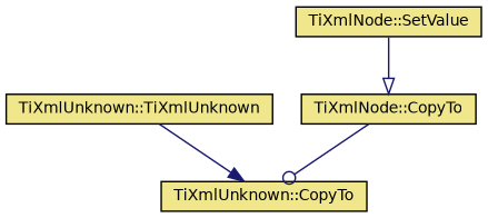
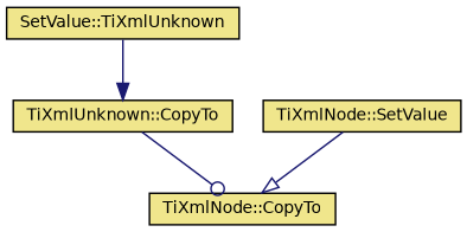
  digraph {
    rankdir=TB
    node [color=black fillcolor=khaki fontname=Helvetica fontsize=10 shape=record style=filled]
    edge [color=midnightblue fontname=Helvetica fontsize=10 labelfontname=Helvetica labelfontsize=10 style=solid]
-   n1 [fontcolor=black height=0.2 label="TiXmlUnknown::TiXmlUnknown" width=0.4]
+   n1 [fontcolor=black height=0.2 label="SetValue::TiXmlUnknown" width=0.4]
    n2 [height=0.2 label="TiXmlUnknown::CopyTo" width=0.4]
    n3 [height=0.2 label="TiXmlNode::CopyTo" width=0.4]
    n4 [height=0.2 label="TiXmlNode::SetValue" width=0.4]
    n1 -> n2 [arrowhead=normal]
-   n3 -> n2 [arrowhead=odot]
+   n2 -> n3 [arrowhead=odot]
    n4 -> n3 [arrowhead=onormal]
  }
